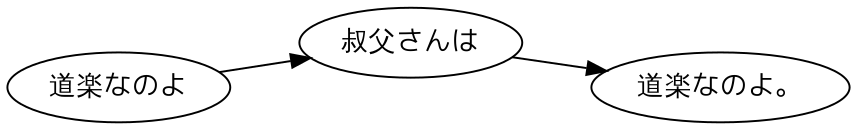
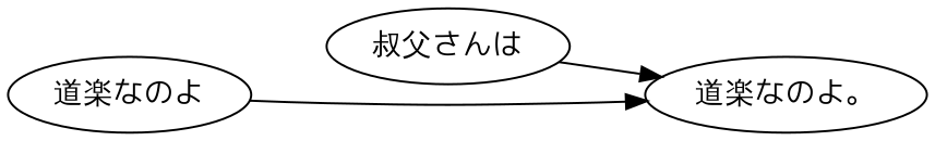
  digraph {
    fontname="DejaVu Sans Mono"
    rankdir=LR
    node [fontname="DejaVu Sans Mono"]
    edge [fontname="DejaVu Sans Mono"]
    n1 [label="叔父さんは"]
    n2 [label="道楽なのよ。"]
    n3 [label="道楽なのよ"]
    n1 -> n2
-   n3 -> n1
+   n3 -> n2
  }
